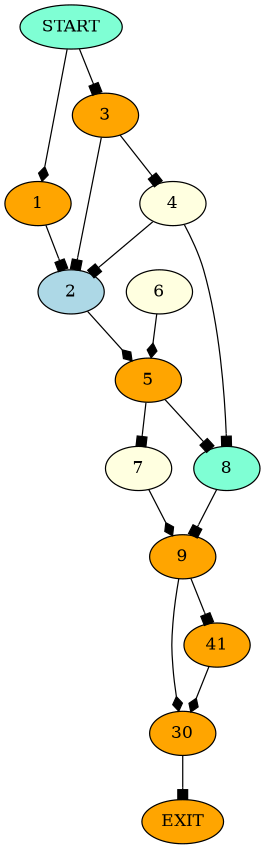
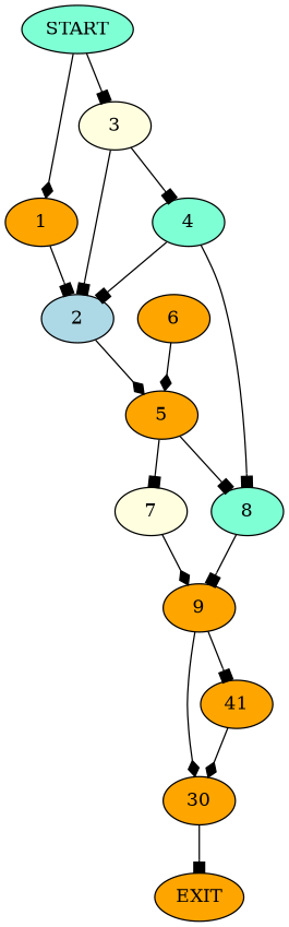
  digraph {
    node [fillcolor=orange style=filled]
    edge [arrowhead=box]
    n1 [fillcolor=aquamarine label=START]
    1
-   3
+   3 [fillcolor=lightyellow]
    2 [fillcolor=lightblue]
    n5 [label=EXIT]
    5
-   4 [fillcolor=lightyellow]
+   4 [fillcolor=aquamarine]
    7 [fillcolor=lightyellow]
    8 [fillcolor=aquamarine]
-   6 [fillcolor=lightyellow]
+   6
    9
    n12 [label=30]
    n13 [label=41]
    n1 -> 1 [arrowhead=diamond]
    n1 -> 3
    1 -> 2
    3 -> 2
    3 -> 4
    2 -> 5 [arrowhead=diamond]
    5 -> 7
    5 -> 8
    4 -> 2
    4 -> 8
    7 -> 9 [arrowhead=diamond]
    8 -> 9
    6 -> 5 [arrowhead=diamond]
    9 -> n12 [arrowhead=diamond]
    9 -> n13
    n12 -> n5
    n13 -> n12 [arrowhead=diamond]
  }
